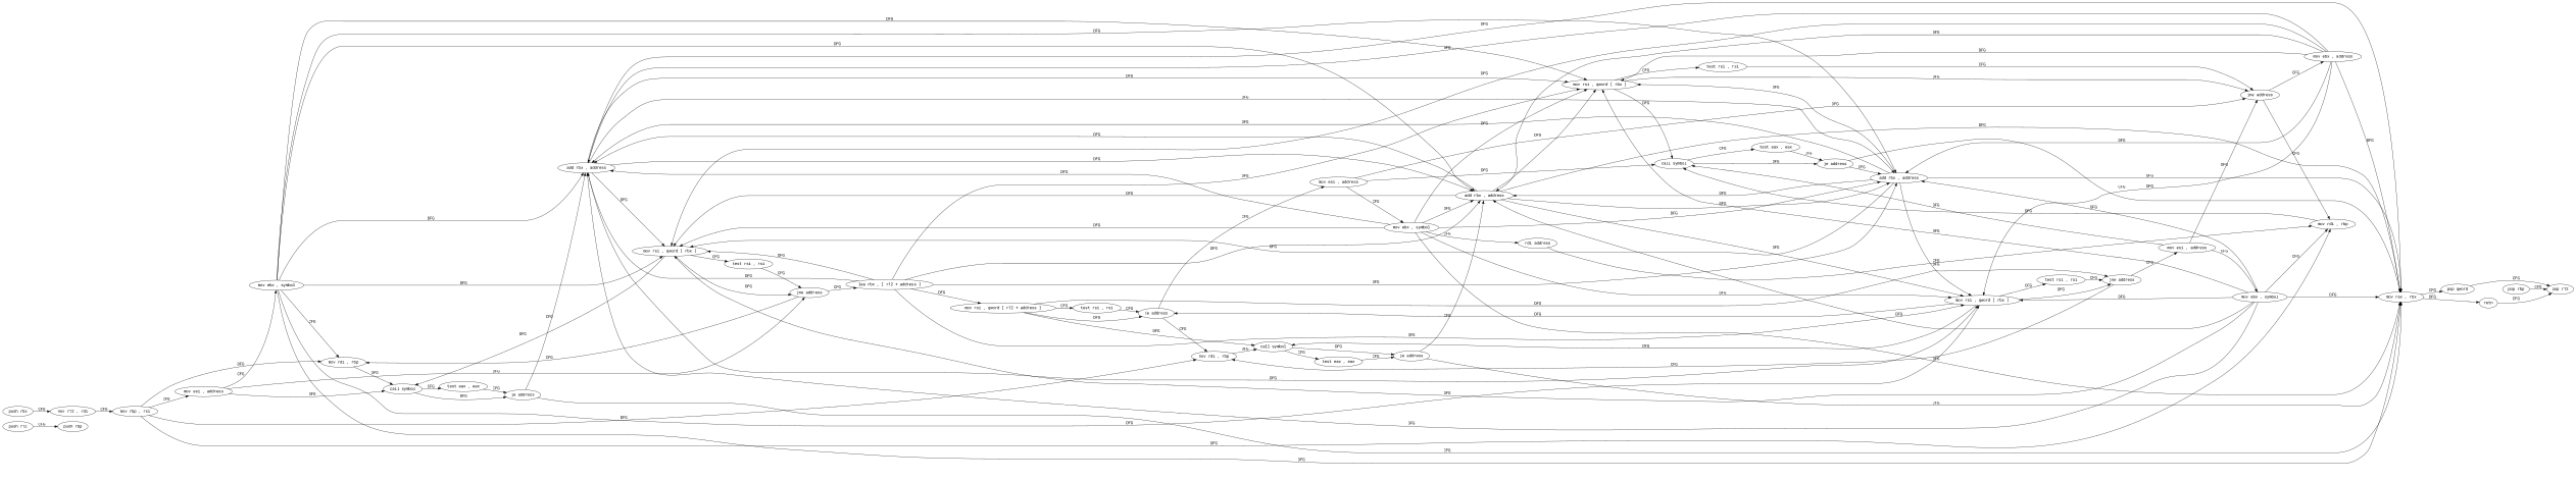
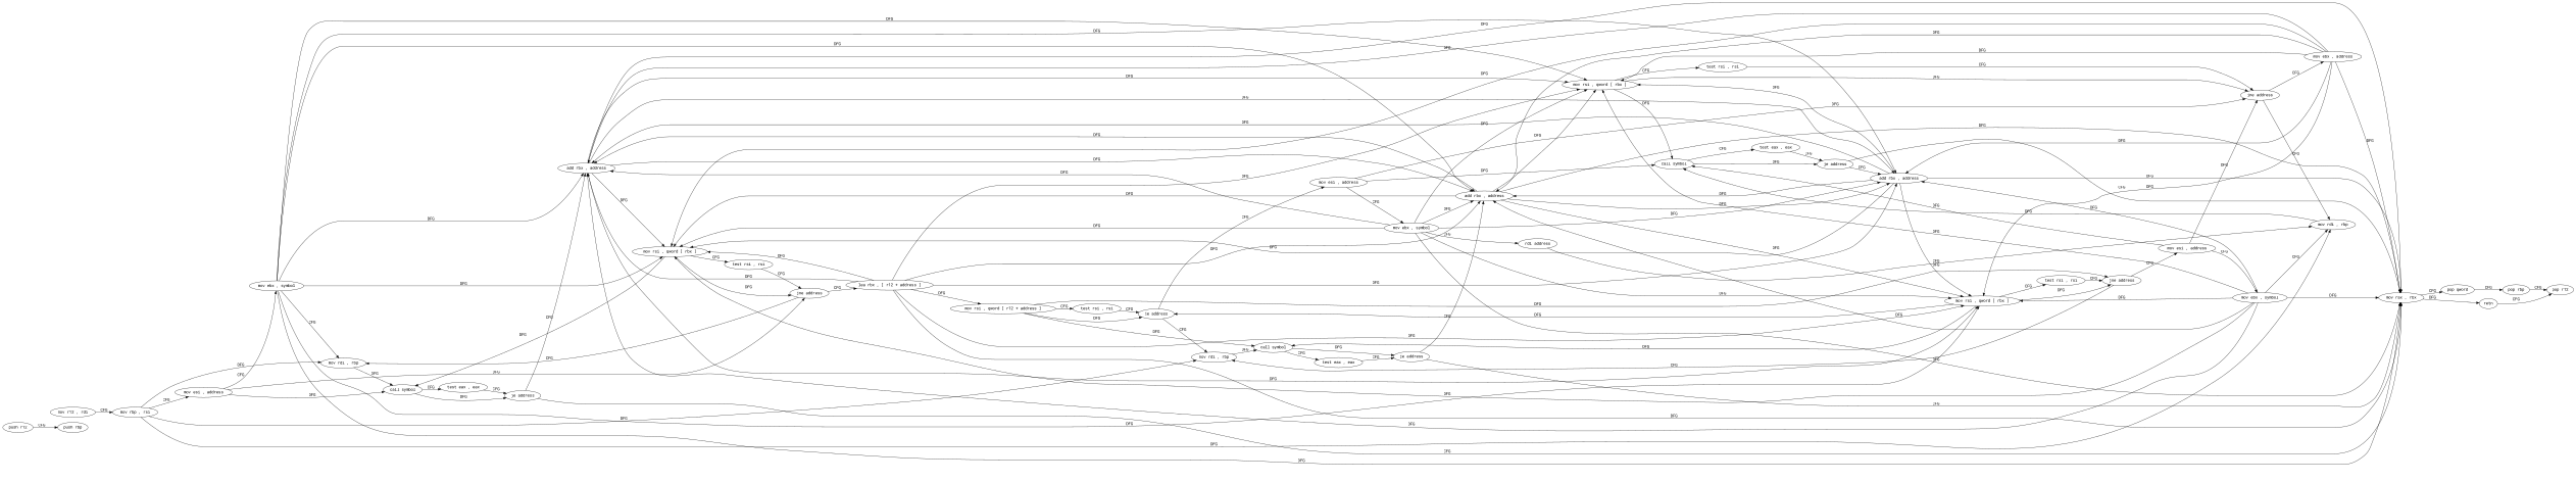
  digraph {
    fontname="Roboto Mono"
    rankdir=LR
    node [fontname="Roboto Mono"]
    edge [fontname="Roboto Mono"]
    n1 [label="push r12"]
    n2 [label="push rbp"]
-   n3 [label="push rbx"]
    n4 [label="mov r12 , rdi"]
    n5 [label="mov rbp , rsi"]
    n6 [label="mov esi , address"]
    n7 [label="mov rdi , rbp"]
    n8 [label="mov rdi , rbp"]
    n9 [label="mov rdi , rbp"]
    n10 [label="lea rbx , [ r12 + address ]"]
    n11 [label="mov rsi , qword [ r12 + address ]"]
    n12 [label="mov rax , rbx"]
    n13 [label="add rbx , address"]
    n14 [label="mov rsi , qword [ rbx ]"]
    n15 [label="add rbx , address"]
    n16 [label="add rbx , address"]
    n17 [label="mov rsi , qword [ rbx ]"]
    n18 [label="mov rsi , qword [ rbx ]"]
    n19 [label="test rsi , rsi"]
    n20 [label="je address"]
    n21 [label="call symbol"]
    n22 [label="jne address"]
    n23 [label="mov ebx , symbol"]
    n24 [label="jne address"]
    n25 [label="call symbol"]
    n26 [label="call symbol"]
    n27 [label="test eax , eax"]
    n28 [label="je address"]
    n29 [label="pop qword"]
    n30 [label=retn]
    n31 [label="test rsi , rsi"]
    n32 [label="test rsi , rsi"]
    n33 [label="jne address"]
    n34 [label="test rsi , rsi"]
    n35 [label="pop rbp"]
    n36 [label="pop r12"]
    n37 [label="mov esi , address"]
    n38 [label="test eax , eax"]
    n39 [label="je address"]
    n40 [label="mov esi , address"]
    n41 [label="mov ebx , symbol"]
    n42 [label="rdi address"]
    n43 [label="test eax , eax"]
    n44 [label="je address"]
    n45 [label="mov ebx , address"]
    n46 [label="mov ebx , symbol"]
    n1 -> n2 [label=CFG]
-   n3 -> n4 [label=CFG]
    n4 -> n5 [label=CFG]
    n5 -> n6 [label=CFG]
    n5 -> n7 [label=DFG]
    n5 -> n8 [label=DFG]
    n5 -> n9 [label=DFG]
    n6 -> n23 [label=CFG]
    n6 -> n24 [label=DFG]
    n6 -> n25 [label=DFG]
    n7 -> n25 [label=DFG]
    n8 -> n21 [label=DFG]
    n9 -> n26 [label=DFG]
    n10 -> n11 [label=DFG]
+   n10 -> n12 [label=DFG]
    n10 -> n13 [label=DFG]
    n10 -> n14 [label=DFG]
    n10 -> n15 [label=DFG]
    n10 -> n16 [label=DFG]
    n10 -> n17 [label=DFG]
    n10 -> n18 [label=DFG]
    n11 -> n19 [label=CFG]
    n11 -> n20 [label=DFG]
    n11 -> n21 [label=DFG]
    n11 -> n22 [label=DFG]
    n12 -> n29 [label=CFG]
    n12 -> n30 [label=DFG]
    n13 -> n12 [label=DFG]
    n13 -> n14 [label=DFG]
    n13 -> n15 [label=DFG]
    n13 -> n16 [label=DFG]
    n13 -> n17 [label=DFG]
    n13 -> n18 [label=DFG]
    n14 -> n24 [label=DFG]
    n14 -> n25 [label=DFG]
    n14 -> n31 [label=CFG]
    n15 -> n12 [label=DFG]
    n15 -> n13 [label=DFG]
    n15 -> n14 [label=DFG]
    n15 -> n16 [label=DFG]
    n15 -> n17 [label=DFG]
    n15 -> n18 [label=DFG]
    n16 -> n12 [label=DFG]
    n16 -> n13 [label=DFG]
    n16 -> n14 [label=DFG]
    n16 -> n15 [label=DFG]
    n16 -> n17 [label=DFG]
    n16 -> n18 [label=DFG]
    n17 -> n20 [label=DFG]
    n17 -> n21 [label=DFG]
    n17 -> n22 [label=DFG]
    n17 -> n32 [label=CFG]
    n18 -> n26 [label=DFG]
    n18 -> n33 [label=DFG]
    n18 -> n34 [label=CFG]
    n19 -> n20 [label=CFG]
    n20 -> n8 [label=CFG]
    n20 -> n37 [label=CFG]
    n21 -> n38 [label=CFG]
    n21 -> n39 [label=DFG]
    n22 -> n8 [label=CFG]
    n22 -> n40 [label=CFG]
    n23 -> n7 [label=CFG]
    n23 -> n12 [label=DFG]
    n23 -> n13 [label=DFG]
    n23 -> n14 [label=DFG]
    n23 -> n15 [label=DFG]
    n23 -> n16 [label=DFG]
    n23 -> n17 [label=DFG]
    n23 -> n18 [label=DFG]
    n24 -> n7 [label=CFG]
    n24 -> n10 [label=CFG]
    n25 -> n27 [label=CFG]
    n25 -> n28 [label=DFG]
    n26 -> n43 [label=CFG]
    n26 -> n44 [label=DFG]
    n27 -> n28 [label=CFG]
    n28 -> n12 [label=CFG]
    n28 -> n13 [label=CFG]
-   n29 -> n36 [label=CFG]
+   n29 -> n35 [label=CFG]
    n30 -> n36 [label=CFG]
    n31 -> n24 [label=CFG]
    n32 -> n22 [label=CFG]
    n33 -> n9 [label=CFG]
    n33 -> n45 [label=CFG]
    n34 -> n33 [label=CFG]
    n35 -> n36 [label=CFG]
    n37 -> n26 [label=DFG]
    n37 -> n33 [label=DFG]
    n37 -> n41 [label=CFG]
    n38 -> n39 [label=CFG]
    n39 -> n12 [label=CFG]
    n39 -> n15 [label=CFG]
    n40 -> n26 [label=DFG]
    n40 -> n33 [label=DFG]
    n40 -> n46 [label=CFG]
    n41 -> n12 [label=DFG]
    n41 -> n13 [label=DFG]
    n41 -> n14 [label=DFG]
    n41 -> n15 [label=DFG]
    n41 -> n16 [label=DFG]
    n41 -> n17 [label=DFG]
    n41 -> n18 [label=DFG]
    n41 -> n42 [label=CFG]
    n42 -> n9 [label=CFG]
    n43 -> n44 [label=CFG]
    n44 -> n12 [label=CFG]
    n44 -> n16 [label=CFG]
    n45 -> n12 [label=DFG]
    n45 -> n13 [label=DFG]
    n45 -> n14 [label=DFG]
    n45 -> n15 [label=DFG]
    n45 -> n16 [label=DFG]
    n45 -> n17 [label=DFG]
    n45 -> n18 [label=DFG]
    n46 -> n9 [label=CFG]
    n46 -> n12 [label=DFG]
    n46 -> n13 [label=DFG]
    n46 -> n14 [label=DFG]
    n46 -> n15 [label=DFG]
    n46 -> n16 [label=DFG]
    n46 -> n17 [label=DFG]
    n46 -> n18 [label=DFG]
  }
